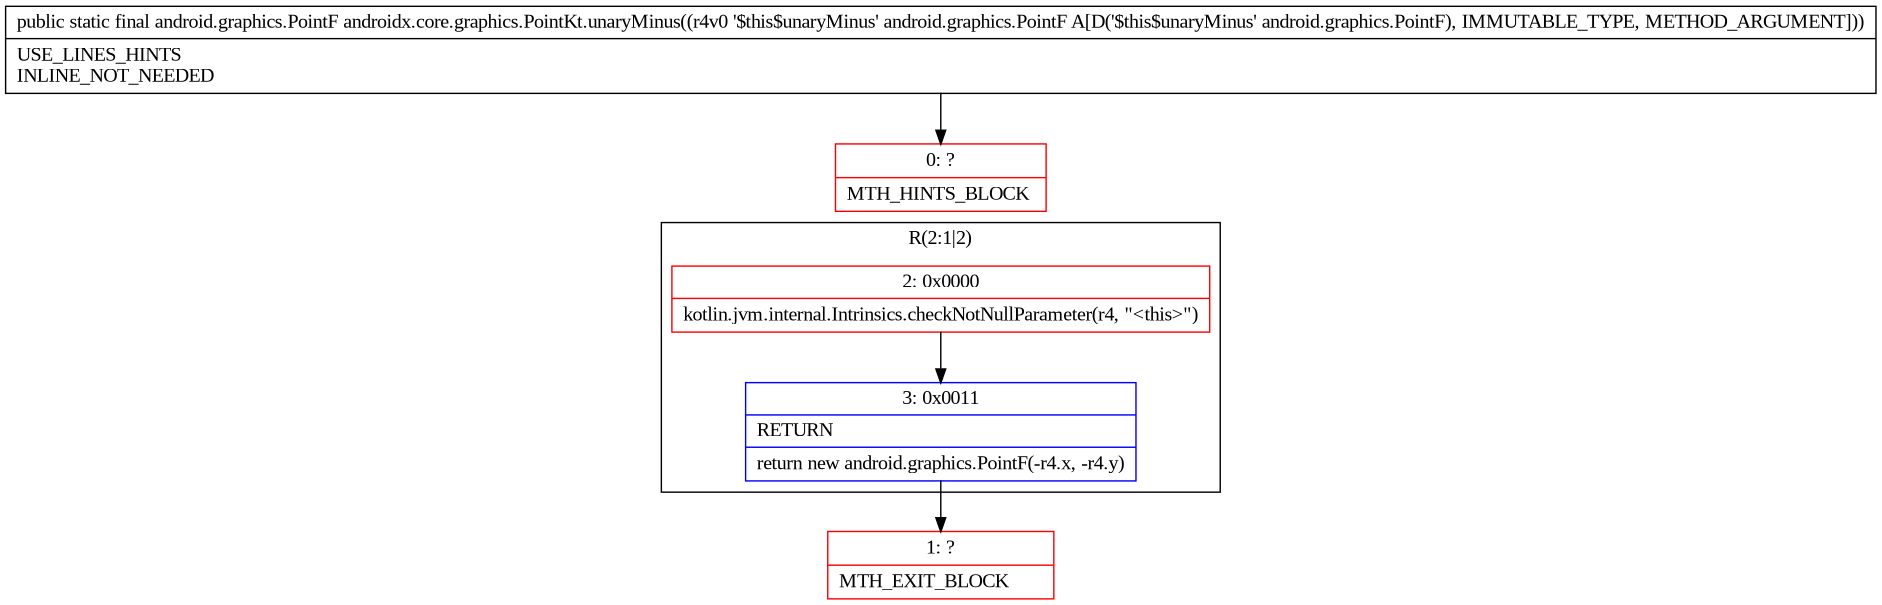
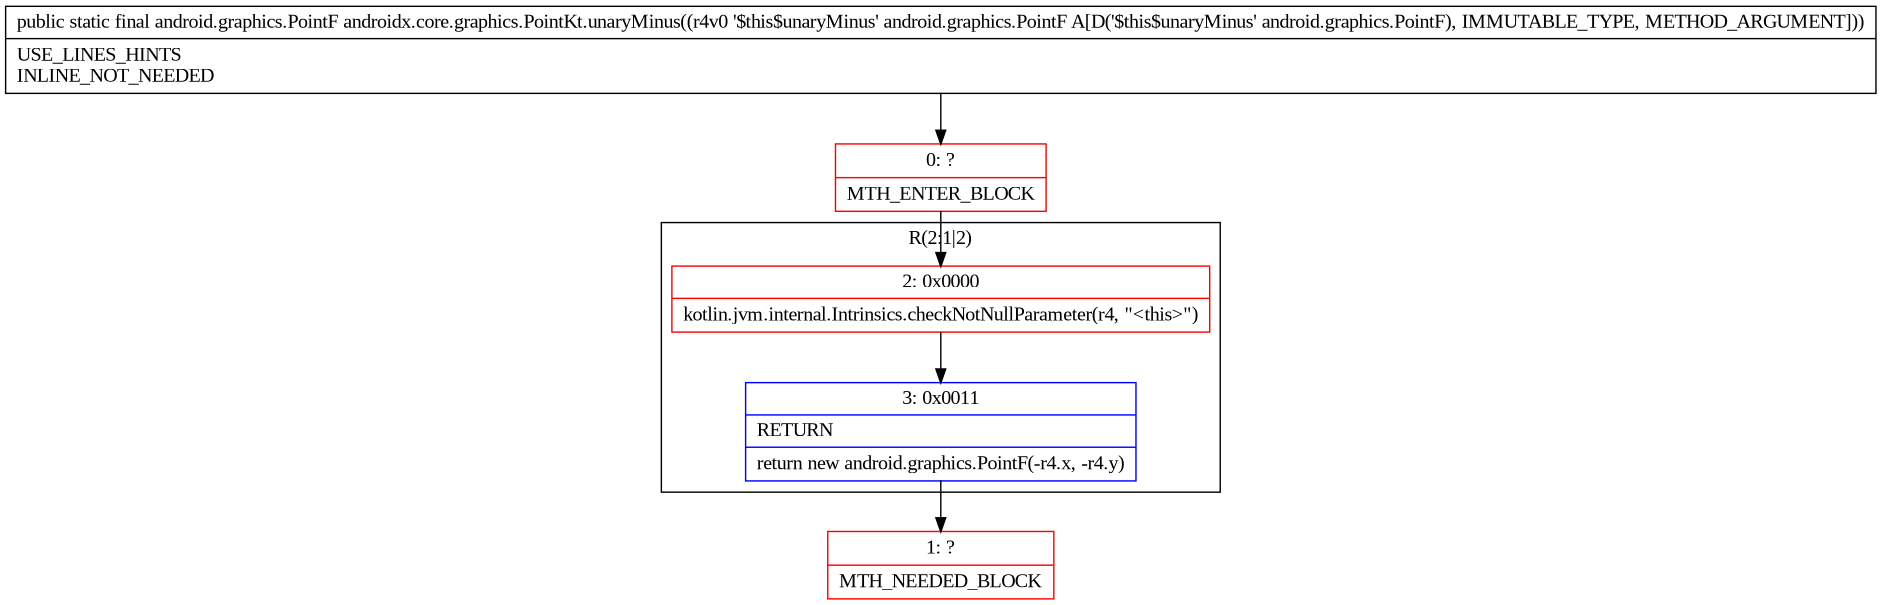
  digraph {
    fontname="Liberation Serif"
    node [color=red fontname="Liberation Serif" shape=record]
    edge [fontname="Liberation Serif"]
    n1 [label="{2\:\ 0x0000|kotlin.jvm.internal.Intrinsics.checkNotNullParameter(r4, \"\<this\>\")\l}"]
    n2 [color=blue label="{3\:\ 0x0011|RETURN\l|return new android.graphics.PointF(\-r4.x, \-r4.y)\l}"]
-   n3 [label="{1\:\ ?|MTH_EXIT_BLOCK\l}"]
-   n4 [label="{0\:\ ?|MTH_HINTS_BLOCK\l}"]
+   n3 [label="{1\:\ ?|MTH_NEEDED_BLOCK\l}"]
+   n4 [label="{0\:\ ?|MTH_ENTER_BLOCK\l}"]
    n5 [label="{public static final android.graphics.PointF androidx.core.graphics.PointKt.unaryMinus((r4v0 '$this$unaryMinus' android.graphics.PointF A[D('$this$unaryMinus' android.graphics.PointF), IMMUTABLE_TYPE, METHOD_ARGUMENT]))  | USE_LINES_HINTS\lINLINE_NOT_NEEDED\l}" color=""]
    subgraph cluster_1 {
      label="R(2:1|2)"
      n1
      n2
    }
    n1 -> n2
    n2 -> n3
+   n4 -> n1
    n5 -> n4
  }
